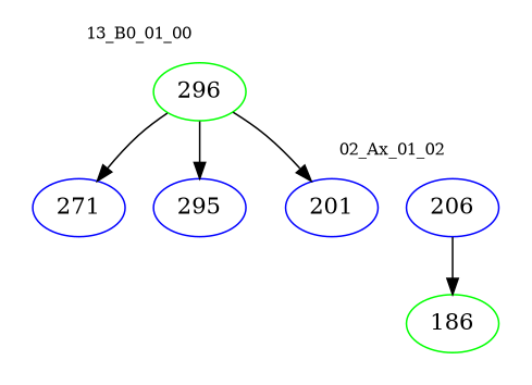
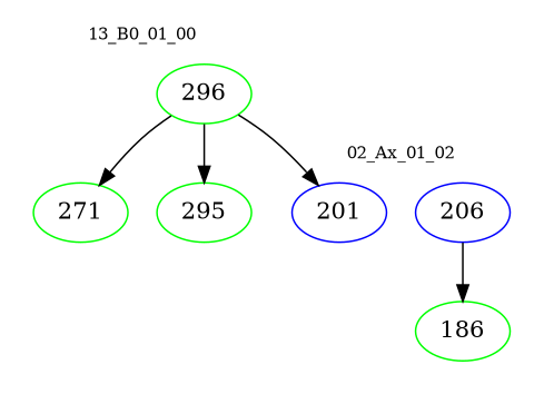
  digraph {
    node [color=blue]
    edge [color=black]
    n1 [label=206]
    n2 [color=green label=186]
    n3 [label=201]
    n4 [color=green label=296]
-   n5 [label=271]
-   n6 [label=295]
+   n5 [color=green label=271]
+   n6 [color=green label=295]
    subgraph cluster_1 {
      color=white
      fontsize=10
      label="02_Ax_01_02"
      n1
      n2
      n3
    }
    subgraph cluster_2 {
      color=white
      fontsize=10
      label="13_B0_01_00"
      n4
      n5
      n6
    }
    n1 -> n2
    n4 -> n3
    n4 -> n5
    n4 -> n6
  }
